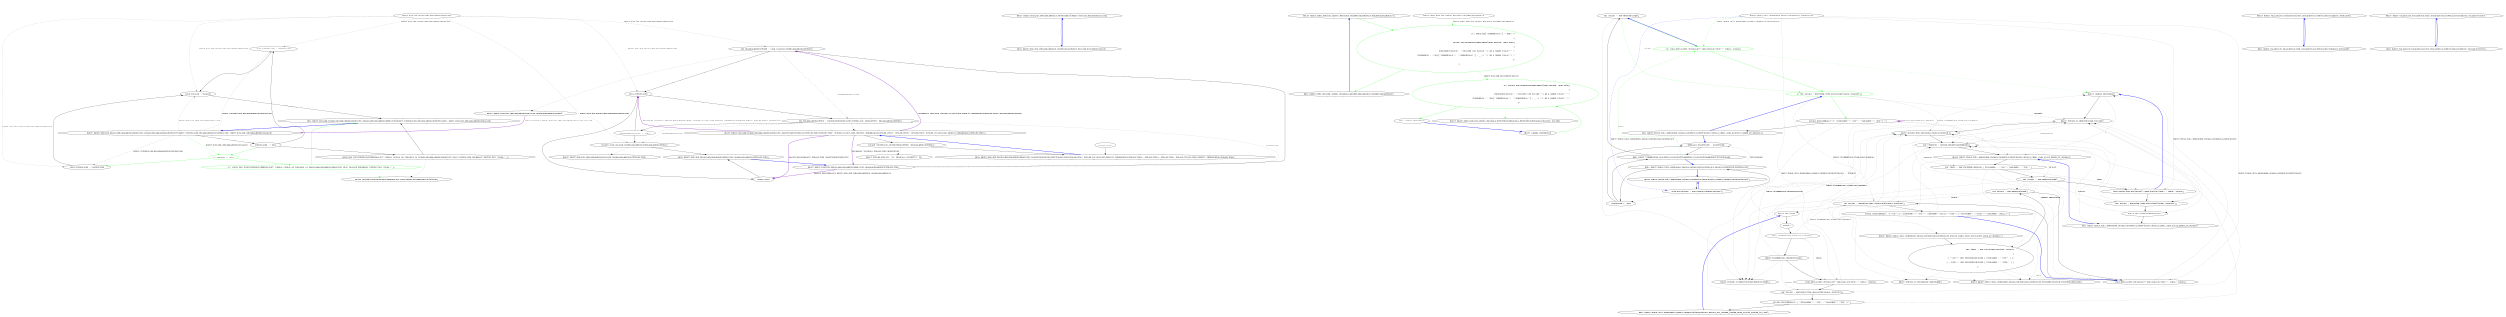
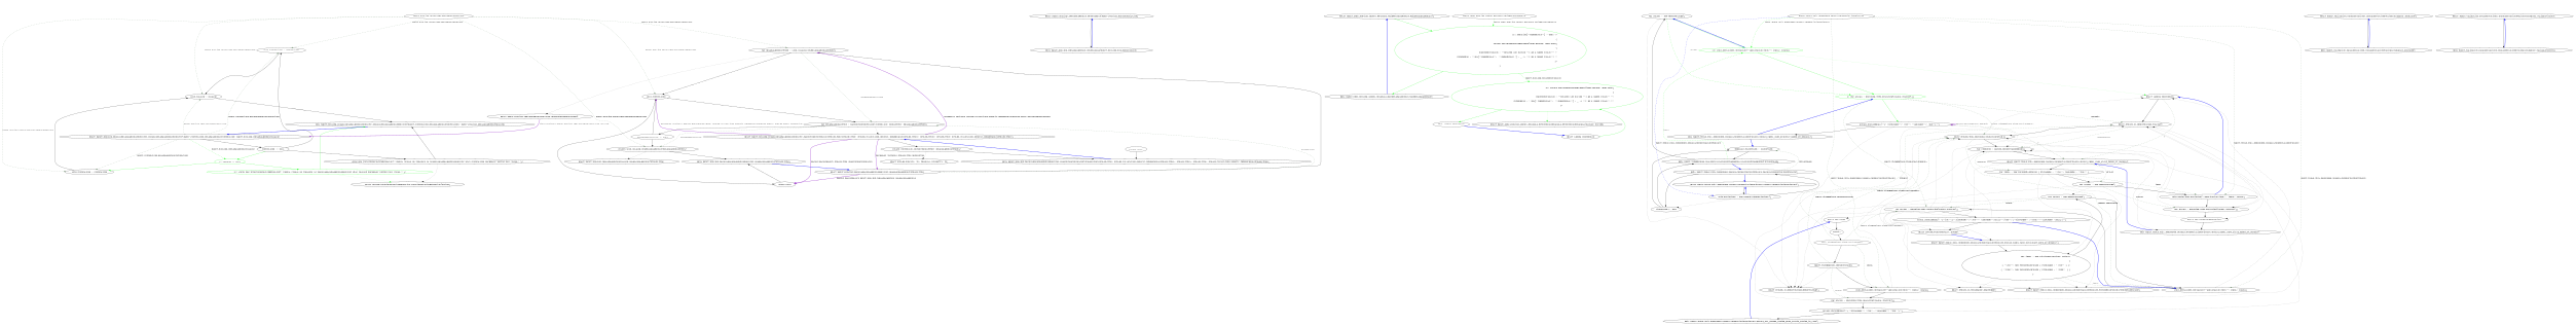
  digraph {
    fontname="Courier Prime"
    node [fontname="Courier Prime" cluster="Nancy.Routing.DefaultMetadataModuleResolver.DefaultMetadataModuleResolver(Nancy.Conventions.MetadataModuleConventions, Nancy.Routing.IMetadataModuleCatalog)" file="MainModule.cs"]
    edge [fontname="Courier Prime" style=solid]
    n1 [label="Nancy.Routing.DefaultMetadataModuleResolver" cluster="" file=""]
    n2 [label="this.conventions = conventions" span="28-28" file=""]
    n3 [label="this.catalog = catalog" span="29-29" file=""]
    n4 [cluster="Nancy.Routing.DefaultMetadataModuleResolver.GetMetadataModule(System.Type)" label="var metadataModuleTypes = this.catalog.GetMetadataModuleTypes()" span="39-39" file=""]
    n5 [cluster="Nancy.Routing.DefaultMetadataModuleResolver.GetMetadataModule(System.Type)" label="this.conventions" span="41-41" file=""]
    n6 [cluster="Nancy.Routing.DefaultMetadataModuleResolver.GetMetadataModule(System.Type)" label="return this.catalog.GetMetadataModule(metadataModuleType);" span="47-47" file=""]
    n7 [label="this.conventions = conventions" span="33-33" file=""]
    n8 [label="Exit Nancy.Routing.DefaultMetadataModuleResolver.DefaultMetadataModuleResolver(Nancy.Conventions.MetadataModuleConventions, Nancy.Routing.IMetadataModuleCatalog)" span="21-21" file=""]
    n9 [cluster="Nancy.Routing.DefaultMetadataModuleResolver.GetMetadataModule(System.Type)" label="var metadataModuleType = SafeInvokeConvention(convention, moduleType, metadataModuleTypes)" span="43-43" file=""]
    n10 [cluster="Nancy.Routing.IMetadataModuleCatalog.GetMetadataModuleTypes()" label="Entry Nancy.Routing.IMetadataModuleCatalog.GetMetadataModuleTypes()" span="14-14" file=""]
    n11 [cluster="Nancy.Routing.DefaultMetadataModuleResolver.GetMetadataModule(System.Type)" label="return null;" span="51-51" file=""]
    n12 [cluster="Nancy.Routing.DefaultMetadataModuleResolver.GetMetadataModule(System.Type)" label="Exit Nancy.Routing.DefaultMetadataModuleResolver.GetMetadataModule(System.Type)" span="37-37" file=""]
    n13 [cluster="Nancy.Routing.IMetadataModuleCatalog.GetMetadataModule(System.Type)" label="Entry Nancy.Routing.IMetadataModuleCatalog.GetMetadataModule(System.Type)" span="21-21" file=""]
    n14 [label="Entry Nancy.Routing.DefaultMetadataModuleResolver.DefaultMetadataModuleResolver(Nancy.Conventions.MetadataModuleConventions, Nancy.Routing.IMetadataModuleCatalog)" span="21-21" file=""]
    n15 [label="conventions == null" span="23-23" file=""]
    n16 [color=green community=0 label="0: catalog == null" span="28-28" file=""]
    n17 [label="throw new InvalidOperationException(''Cannot create an instance of DefaultMetadataModuleResolver with conventions parameter having null value.'');" span="25-25" file=""]
    n18 [color=green community=0 label="15: throw new InvalidOperationException(''Cannot create an instance of DefaultMetadataModuleResolver with catalog parameter having null value.'');" span="30-30" file=""]
    n19 [cluster="System.InvalidOperationException.InvalidOperationException(string)" label="Entry System.InvalidOperationException.InvalidOperationException(string)" span="0-0" file=""]
    n20 [cluster="Nancy.Routing.DefaultMetadataModuleResolver.GetMetadataModule(System.Type)" label="Entry Nancy.Routing.DefaultMetadataModuleResolver.GetMetadataModule(System.Type)" span="37-37" file=""]
    n21 [cluster="Nancy.Routing.DefaultMetadataModuleResolver.GetMetadataModule(System.Type)" label="metadataModuleType != null" span="45-45" file=""]
    n22 [cluster="Nancy.Routing.DefaultMetadataModuleResolver.SafeInvokeConvention(System.Func<System.Type, System.Collections.Generic.IEnumerable<System.Type>, System.Type>, System.Type, System.Collections.Generic.IEnumerable<System.Type>)" label="Entry Nancy.Routing.DefaultMetadataModuleResolver.SafeInvokeConvention(System.Func<System.Type, System.Collections.Generic.IEnumerable<System.Type>, System.Type>, System.Type, System.Collections.Generic.IEnumerable<System.Type>)" span="54-54" file=""]
    n23 [cluster="Nancy.Routing.DefaultMetadataModuleResolver.SafeInvokeConvention(System.Func<System.Type, System.Collections.Generic.IEnumerable<System.Type>, System.Type>, System.Type, System.Collections.Generic.IEnumerable<System.Type>)" label="return convention.Invoke(moduleType, metadataModuleTypes);" span="58-58" file=""]
    n24 [cluster="Nancy.Routing.DefaultMetadataModuleResolver.SafeInvokeConvention(System.Func<System.Type, System.Collections.Generic.IEnumerable<System.Type>, System.Type>, System.Type, System.Collections.Generic.IEnumerable<System.Type>)" label="Exit Nancy.Routing.DefaultMetadataModuleResolver.SafeInvokeConvention(System.Func<System.Type, System.Collections.Generic.IEnumerable<System.Type>, System.Type>, System.Type, System.Collections.Generic.IEnumerable<System.Type>)" span="54-54" file=""]
    n25 [cluster="System.Func<T1, T2, TResult>.Invoke(T1, T2)" label="Entry System.Func<T1, T2, TResult>.Invoke(T1, T2)" span="0-0" file=""]
    n26 [cluster="Nancy.Routing.DefaultMetadataModuleResolver.SafeInvokeConvention(System.Func<System.Type, System.Collections.Generic.IEnumerable<System.Type>, System.Type>, System.Type, System.Collections.Generic.IEnumerable<System.Type>)" label="return null;" span="62-62" file=""]
    n27 [cluster="Nancy.Routing.IMetadataModule.GetMetadata(Nancy.Routing.RouteDescription)" file="IMetadataModule.cs" label="Entry Nancy.Routing.IMetadataModule.GetMetadata(Nancy.Routing.RouteDescription)" span="20-20"]
    n28 [cluster="Nancy.Routing.IMetadataModule.GetMetadata(Nancy.Routing.RouteDescription)" file="IMetadataModule.cs" label="Exit Nancy.Routing.IMetadataModule.GetMetadata(Nancy.Routing.RouteDescription)" span="20-20"]
    n29 [cluster="Nancy.Demo.Hosting.Aspnet.Metadata.MainMetadataModule.MainMetadataModule()" file="MainMetadataModule.cs" label="Entry Nancy.Demo.Hosting.Aspnet.Metadata.MainMetadataModule.MainMetadataModule()" span="6-6"]
    n30 [cluster="Nancy.Demo.Hosting.Aspnet.Metadata.MainMetadataModule.MainMetadataModule()" color=green community=0 file="MainMetadataModule.cs" label="16: Describe[''NamedRoute''] = desc =>\r\n                {\r\n                    return new MyUberRouteMetadata(desc.Method, desc.Path)\r\n                        {\r\n                            SuperDescription = ''Returns the string \''I am a named route!\'''',\r\n                            CodeSample = ''Get[\''NamedRoute\'', \''/namedRoute\''] = _ => \''I am a named route!\'';''\r\n                        };\r\n                }" span="8-15"]
    n31 [cluster="Nancy.Demo.Hosting.Aspnet.Metadata.MainMetadataModule.MainMetadataModule()" file="MainMetadataModule.cs" label="Exit Nancy.Demo.Hosting.Aspnet.Metadata.MainMetadataModule.MainMetadataModule()" span="6-6"]
    n32 [cluster="lambda expression" color=green community=0 file="MainMetadataModule.cs" label="16: return new MyUberRouteMetadata(desc.Method, desc.Path)\r\n                        {\r\n                            SuperDescription = ''Returns the string \''I am a named route!\'''',\r\n                            CodeSample = ''Get[\''NamedRoute\'', \''/namedRoute\''] = _ => \''I am a named route!\'';''\r\n                        };" span="10-14"]
    n33 [cluster="lambda expression" file="MainMetadataModule.cs" label="Exit lambda expression" span="8-15"]
    n34 [cluster="Nancy.Demo.Hosting.Aspnet.Metadata.MyUberRouteMetadata.MyUberRouteMetadata(string, string)" file="MainMetadataModule.cs" label="Entry Nancy.Demo.Hosting.Aspnet.Metadata.MyUberRouteMetadata.MyUberRouteMetadata(string, string)" span="4-4"]
    n35 [cluster="lambda expression" file="MainMetadataModule.cs" label="Entry lambda expression" span="8-15"]
    n36 [file="MainMetadataModule.cs" label="Nancy.Demo.Hosting.Aspnet.Metadata.MainMetadataModule" cluster=""]
    n37 [cluster="Nancy.Tests.Unit.Responses.DefaultJsonSerializerFixture.Should_camel_case_property_names_by_default()" label="var output = new MemoryStream()" span="27-27"]
    n38 [cluster="Nancy.Tests.Unit.Responses.DefaultJsonSerializerFixture.Should_camel_case_property_names_by_default()" color=green community=0 label="10: this.serializer.Serialize(''application/json'', input, output)" span="28-28"]
    n39 [cluster="Nancy.Tests.Unit.Responses.DefaultJsonSerializerFixture.Should_camel_case_property_names_by_default()" color=green community=0 label="6: var actual = Encoding.UTF8.GetString(output.ToArray())" span="29-29"]
    n40 [cluster="System.IO.MemoryStream.MemoryStream()" label="Entry System.IO.MemoryStream.MemoryStream()" span="0-0"]
    n41 [cluster="lambda expression" label="Entry lambda expression" span="55-70"]
    n42 [cluster="System.IO.MemoryStream.ToArray()" label="Entry System.IO.MemoryStream.ToArray()" span="0-0"]
    n43 [cluster="System.Text.Encoding.GetString(byte[])" label="Entry System.Text.Encoding.GetString(byte[])" span="0-0"]
    n44 [cluster="Nancy.Tests.Unit.Responses.DefaultJsonSerializerFixture.Should_camel_case_dictionary_keys_by_default()" label="var actual = Encoding.UTF8.GetString(output.ToArray())" span="63-63"]
    n45 [cluster="Nancy.Tests.Unit.Responses.DefaultJsonSerializerFixture.Should_camel_case_property_names_by_default()" label="actual.ShouldEqual(''{\''firstName\'':\''Joe\'',\''lastName\'':\''Doe\''}'')" span="32-32"]
    n46 [cluster="Nancy.Tests.Unit.Responses.DefaultJsonSerializerFixture.Should_camel_case_field_names_by_default()" label="Entry Nancy.Tests.Unit.Responses.DefaultJsonSerializerFixture.Should_camel_case_field_names_by_default()" span="36-36"]
    n47 [cluster="Nancy.Tests.Unit.Responses.DefaultJsonSerializerFixture.DefaultJsonSerializerFixture()" label="Entry Nancy.Tests.Unit.Responses.DefaultJsonSerializerFixture.DefaultJsonSerializerFixture()" span="15-15"]
    n48 [cluster="Nancy.Tests.Unit.Responses.DefaultJsonSerializerFixture.DefaultJsonSerializerFixture()" label="this.serializer = new DefaultJsonSerializer()" span="17-17"]
    n49 [cluster="Nancy.ViewEngines.DotLiquid.DotLiquidViewEngine.DotLiquidViewEngine(IFileSystem)" label="fileSystem != null" span="25-25"]
    n50 [cluster="Nancy.Tests.Unit.Responses.DefaultJsonSerializerFixture.DefaultJsonSerializerFixture()" label="Exit Nancy.Tests.Unit.Responses.DefaultJsonSerializerFixture.DefaultJsonSerializerFixture()" span="15-15"]
    n51 [cluster="Nancy.ViewEngines.DotLiquid.DotLiquidViewEngine.DotLiquidViewEngine(IFileSystem)" label="Template.FileSystem = fileSystem" span="28-28"]
    n52 [cluster="Nancy.ViewEngines.DotLiquid.DotLiquidViewEngine.DotLiquidViewEngine(IFileSystem)" label="Exit Nancy.ViewEngines.DotLiquid.DotLiquidViewEngine.DotLiquidViewEngine(IFileSystem)" span="23-23"]
    n53 [cluster="lambda expression" label="var rendered = parsed.Render(hashedModel)" span="64-64"]
    n54 [cluster="Nancy.Tests.Unit.Responses.DefaultJsonSerializerFixture.PersonWithFields.PersonWithFields()" label="Entry Nancy.Tests.Unit.Responses.DefaultJsonSerializerFixture.PersonWithFields.PersonWithFields()" span="92-92"]
    n55 [cluster="Nancy.Tests.Unit.Responses.DefaultJsonSerializerFixture.Should_camel_case_field_names_by_default()" label="var input = new PersonWithFields { FirstName = ''Joe'', LastName = ''Doe'' }" span="39-39"]
    n56 [cluster="Nancy.Tests.Unit.Responses.DefaultJsonSerializerFixture.Should_camel_case_dictionary_keys_by_default()" label="Entry Nancy.Tests.Unit.Responses.DefaultJsonSerializerFixture.Should_camel_case_dictionary_keys_by_default()" span="51-51"]
    n57 [cluster="Nancy.Tests.Unit.Responses.DefaultJsonSerializerFixture.Should_camel_case_field_names_by_default()" label="var output = new MemoryStream()" span="42-42"]
    n58 [cluster="Nancy.Tests.Unit.Responses.DefaultJsonSerializerFixture.Should_camel_case_dictionary_keys_by_default()" label="var input = new Dictionary<string, object>\r\n            {\r\n                { ''Joe'', new PersonWithFields { FirstName = ''Joe'' } },\r\n                { ''John'', new PersonWithFields { FirstName = ''John'' } }\r\n            }" span="54-58"]
    n59 [cluster="Nancy.Tests.Unit.Responses.DefaultJsonSerializerFixture.Should_camel_case_field_names_by_default()" label="this.serializer.Serialize(''application/json'', input, output)" span="43-43"]
    n60 [cluster="Unk.Parse" label="Entry Unk.Parse"]
    n61 [cluster="Nancy.Tests.Unit.Responses.DefaultJsonSerializerFixture.Should_not_change_casing_when_retain_casing_is_true()" label=dynamic]
    n62 [cluster="Nancy.Tests.Unit.Responses.DefaultJsonSerializerFixture.Should_not_change_casing_when_retain_casing_is_true()" label="Exit.ViewEngines.ViewLocationResult"]
    n63 [cluster="Nancy.Tests.Unit.Responses.DefaultJsonSerializerFixture.Should_not_change_casing_when_retain_casing_is_true()" label="this.serializer.Serialize(''application/json'', input, output)" span="80-80"]
    n64 [cluster="Nancy.Tests.Unit.Responses.DefaultJsonSerializerFixture.Should_not_change_casing_when_retain_casing_is_true()" label="var actual = Encoding.UTF8.GetString(output.ToArray())" span="81-81"]
    n65 [cluster="Nancy.Tests.Unit.Responses.DefaultJsonSerializerFixture.Should_not_change_casing_when_retain_casing_is_true()" label="actual.ShouldEqual(''{\''FirstName\'':\''Joe\'',\''lastName\'':\''Doe\''}'')" span="84-84"]
    n66 [cluster="Nancy.Tests.Unit.Responses.DefaultJsonSerializerFixture.Should_not_change_casing_when_retain_casing_is_true()" label="Exit Nancy.Tests.Unit.Responses.DefaultJsonSerializerFixture.Should_not_change_casing_when_retain_casing_is_true()" span="70-70"]
    n67 [cluster="Nancy.Tests.Unit.Responses.DefaultJsonSerializerFixture.Should_camel_case_field_names_by_default()" label="var actual = Encoding.UTF8.GetString(output.ToArray())" span="44-44"]
    n68 [cluster="Unk.FromAnonymousObject" label="Entry Unk.FromAnonymousObject"]
    n69 [cluster="Nancy.Tests.Unit.Responses.DefaultJsonSerializerFixture.Should_camel_case_field_names_by_default()" label="Exit Nancy.Tests.Unit.Responses.DefaultJsonSerializerFixture.Should_camel_case_field_names_by_default()" span="36-36"]
    n70 [cluster="Nancy.Tests.Unit.Responses.DefaultJsonSerializerFixture.Should_camel_case_dictionary_keys_by_default()" label="this.serializer.Serialize(''application/json'', input, output)" span="62-62"]
    n71 [cluster="Nancy.Tests.Unit.Responses.DefaultJsonSerializerFixture.Should_not_change_casing_when_retain_casing_is_true()" label="Nancy.ViewEngines.IRenderContext"]
    n72 [cluster="System.IO.TextReader.ReadToEnd()" label="Entry System.IO.TextReader.ReadToEnd()" span="0-0"]
    n73 [cluster="Nancy.Tests.Unit.Responses.DefaultJsonSerializerFixture.Should_camel_case_dictionary_keys_by_default()" label="actual.ShouldEqual(''{\''joe\'':{\''firstName\'':\''Joe\'',\''lastName\'':null},\''john\'':{\''firstName\'':\''John\'',\''lastName\'':null}}'')" span="66-66"]
+   n74 [cluster="System.Func<TResult>.Invoke()" label="Entry System.Func<TResult>.Invoke()" span="0-0"]
    n75 [cluster="Nancy.Tests.Unit.Responses.DefaultJsonSerializerFixture.Should_camel_case_property_names_by_default()" label="Exit Nancy.Tests.Unit.Responses.DefaultJsonSerializerFixture.Should_camel_case_property_names_by_default()" span="21-21"]
    n76 [cluster="Nancy.Tests.Unit.Responses.DefaultJsonSerializerFixture.Should_camel_case_dictionary_keys_by_default()" label="var output = new MemoryStream()" span="61-61"]
    n77 [label="Nancy.Tests.Unit.Responses.DefaultJsonSerializerFixture" cluster=""]
    n78 [cluster="Nancy.Validation.DataAnnotations.IDataAnnotationsValidatorAdapter.GetRules()" file="RequestHeaders.cs" label="Entry Nancy.Validation.DataAnnotations.IDataAnnotationsValidatorAdapter.GetRules()" span="13-13"]
    n79 [cluster="Nancy.Validation.DataAnnotations.IDataAnnotationsValidatorAdapter.GetRules()" file="RequestHeaders.cs" label="Exit Nancy.Validation.DataAnnotations.IDataAnnotationsValidatorAdapter.GetRules()" span="13-13"]
    n80 [cluster="Nancy.Validation.DataAnnotations.IDataAnnotationsValidatorAdapter.Validate(object)" file="RequestHeaders.cs" label="Entry Nancy.Validation.DataAnnotations.IDataAnnotationsValidatorAdapter.Validate(object)" span="20-20"]
    n81 [cluster="Nancy.Validation.DataAnnotations.IDataAnnotationsValidatorAdapter.Validate(object)" file="RequestHeaders.cs" label="Exit Nancy.Validation.DataAnnotations.IDataAnnotationsValidatorAdapter.Validate(object)" span="20-20"]
    n1 -> n2 [color=darkseagreen4 label="Nancy.Routing.DefaultMetadataModuleResolver" style=dashed]
    n1 -> n3 [color=darkseagreen4 label="Nancy.Routing.DefaultMetadataModuleResolver" style=dashed]
    n1 -> n4 [color=darkseagreen4 label="Nancy.Routing.DefaultMetadataModuleResolver" style=dashed]
    n1 -> n5 [color=darkseagreen4 label="Nancy.Routing.DefaultMetadataModuleResolver" style=dashed]
    n1 -> n6 [color=darkseagreen4 label="Nancy.Routing.DefaultMetadataModuleResolver" style=dashed]
    n1 -> n7 [color=darkseagreen4 label="Nancy.Routing.DefaultMetadataModuleResolver" style=dashed]
    n2 -> n3
    n3 -> n8
    n4 -> n5
    n4 -> n9 [color=darkseagreen4 label=metadataModuleTypes style=dashed]
    n4 -> n10 [style=dotted]
    n5 -> n9
    n5 -> n11
    n6 -> n12
    n6 -> n13 [style=dotted]
    n7 -> n3
    n8 -> n14 [color=blue style=bold]
    n9 -> n6 [color=darkseagreen4 label=metadataModuleType style=dashed]
    n9 -> n21
    n9 -> n22 [style=dotted]
    n10 -> n14 [color=darkorchid label="Field variable Nancy.Routing.IMetadataModuleCatalog catalog" style=bold]
    n11 -> n12
    n12 -> n20 [color=blue style=bold]
    n14 -> n2 [color=darkseagreen4 label="Nancy.Conventions.MetadataModuleConventions" style=dashed]
    n14 -> n3 [color=darkseagreen4 label="Nancy.Routing.IMetadataModuleCatalog" style=dashed]
    n14 -> n7 [color=darkseagreen4 label="Nancy.Conventions.MetadataModuleConventions" style=dashed]
    n14 -> n15
    n14 -> n16 [color=green label="Nancy.Routing.IMetadataModuleCatalog" style=dashed]
    n15 -> n2
    n15 -> n16 [color=green]
    n15 -> n17
    n16 -> n7 [color=green]
    n16 -> n18 [color=green]
    n17 -> n8
    n17 -> n19 [style=dotted]
    n18 -> n8 [color=green]
    n18 -> n19 [color=green style=dotted]
    n20 -> n4
    n20 -> n9 [color=darkseagreen4 label="System.Type" style=dashed]
    n20 -> n11 [color=darkorchid label="method methodReturn Nancy.Routing.IMetadataModule GetMetadataModule" style=bold]
    n21 -> n5
    n21 -> n6
    n22 -> n4 [color=darkorchid label="Parameter variable System.Collections.Generic.IEnumerable<System.Type> metadataModuleTypes" style=bold]
    n22 -> n5 [color=darkorchid label="Parameter variable System.Func<System.Type, System.Collections.Generic.IEnumerable<System.Type>, System.Type> convention" style=bold]
    n22 -> n11 [color=darkorchid label="method methodReturn System.Type SafeInvokeConvention" style=bold]
    n22 -> n20 [color=darkorchid label="Parameter variable System.Type moduleType" style=bold]
    n22 -> n23
    n23 -> n24
    n23 -> n25 [style=dotted]
    n24 -> n22 [color=blue style=bold]
    n26 -> n24
    n27 -> n28
    n28 -> n27 [color=blue style=bold]
    n29 -> n30 [color=green]
    n30 -> n31 [color=green]
    n30 -> n32 [color=green label="Nancy.Routing.RouteDescription" style=dashed]
    n31 -> n29 [color=blue style=bold]
    n32 -> n33 [color=green]
    n32 -> n34 [color=green style=dotted]
    n33 -> n35 [color=blue style=bold]
    n35 -> n32 [color=green]
    n36 -> n30 [color=green label="Nancy.Demo.Hosting.Aspnet.Metadata.MainMetadataModule" style=dashed]
    n37 -> n38 [color=green]
    n37 -> n39 [color=green label=output style=dashed]
    n37 -> n40 [style=dotted]
    n38 -> n37 [color=blue style=bold]
    n38 -> n39 [color=green]
    n38 -> n41 [color=green style=dotted]
    n39 -> n42 [color=darkseagreen4 label=dynamic style=dashed]
    n39 -> n43 [color=darkseagreen4 label="Nancy.ViewEngines.ViewLocationResult" style=dashed]
    n39 -> n44 [color=darkseagreen4 label="Nancy.ViewEngines.ViewLocationResult" style=dashed]
    n39 -> n45 [color=green]
    n41 -> n42
    n41 -> n46 [color=darkseagreen4 label="?" style=dashed]
    n42 -> n43
    n42 -> n53 [color=darkseagreen4 label=hashedModel style=dashed]
    n42 -> n67 [style=dotted]
    n42 -> n68 [style=dotted]
    n43 -> n53
    n43 -> n69 [style=dotted]
    n43 -> n70 [color=darkseagreen4 label="lambda expression" style=dashed]
    n44 -> n42 [style=dotted]
    n44 -> n43 [style=dotted]
    n44 -> n60 [style=dotted]
    n44 -> n72 [style=dotted]
    n44 -> n73
+   n44 -> n74 [style=dotted]
    n45 -> n40 [style=dotted]
    n45 -> n45 [color=darkorchid label="method methodReturn dynamic " style=bold]
    n45 -> n46 [color=darkseagreen4 label="?" style=dashed]
    n45 -> n53 [style=dotted]
    n45 -> n75
    n46 -> n55
    n46 -> n56 [style=dotted]
    n46 -> n57 [color=darkseagreen4 label=writer style=dashed]
    n47 -> n48
    n48 -> n47 [color=blue style=bold]
    n48 -> n49 [style=dotted]
    n48 -> n50
    n49 -> n51
    n49 -> n52
    n50 -> n47 [color=blue style=bold]
    n50 -> n49
    n50 -> n51 [color=darkseagreen4 label=IFileSystem style=dashed]
    n51 -> n52
    n52 -> n37
    n52 -> n38 [color=green label=input style=dashed]
    n52 -> n50 [color=blue style=bold]
    n53 -> n46
    n53 -> n54 [style=dotted]
    n53 -> n55 [color=darkseagreen4 label=rendered style=dashed]
    n55 -> n54 [style=dotted]
    n55 -> n57
    n55 -> n58 [style=dotted]
    n55 -> n59 [color=darkseagreen4 label=input style=dashed]
    n56 -> n58
    n57 -> n40 [style=dotted]
    n57 -> n59
    n57 -> n67 [color=darkseagreen4 label=output style=dashed]
    n57 -> n76 [style=dotted]
    n58 -> n54 [style=dotted]
    n58 -> n70 [color=darkseagreen4 label=input style=dashed]
    n58 -> n72 [style=dotted]
    n58 -> n76
    n59 -> n41 [color=blue style=bold]
    n59 -> n67
    n60 -> n61
    n61 -> n42 [color=darkseagreen4 label=dynamic style=dashed]
    n61 -> n62
    n62 -> n43 [color=darkseagreen4 label="Nancy.ViewEngines.ViewLocationResult" style=dashed]
    n62 -> n44 [color=darkseagreen4 label="Nancy.ViewEngines.ViewLocationResult" style=dashed]
    n62 -> n63 [color=darkseagreen4 label=input style=dashed]
    n62 -> n71
    n63 -> n41 [style=dotted]
    n63 -> n64
    n64 -> n42 [style=dotted]
    n64 -> n43 [style=dotted]
    n64 -> n65
    n65 -> n53 [style=dotted]
    n65 -> n66
    n66 -> n60 [color=blue style=bold]
    n67 -> n42 [style=dotted]
    n67 -> n43 [style=dotted]
    n67 -> n68
    n68 -> n53 [style=dotted]
    n68 -> n69
    n69 -> n46 [color=blue style=bold]
    n70 -> n41 [style=dotted]
    n70 -> n44
    n71 -> n40 [style=dotted]
    n71 -> n43 [color=darkseagreen4 label="Nancy.ViewEngines.IRenderContext" style=dashed]
    n71 -> n63
    n71 -> n64 [color=darkseagreen4 label=output style=dashed]
    n73 -> n53 [style=dotted]
    n73 -> n70 [color=blue style=bold]
+   n73 -> n74
+   n74 -> n56 [color=blue style=bold]
    n75 -> n39 [color=blue style=bold]
    n75 -> n51 [color=blue style=bold]
    n76 -> n40 [style=dotted]
    n76 -> n44 [color=darkseagreen4 label=output style=dashed]
    n76 -> n70
    n77 -> n38 [color=green label="Nancy.Tests.Unit.Responses.DefaultJsonSerializerFixture" style=dashed]
    n77 -> n48 [color=blue label="Nancy.Tests.Unit.Responses.DefaultJsonSerializerFixture" style=dashed]
    n77 -> n59 [color=darkseagreen4 label="Nancy.Tests.Unit.Responses.DefaultJsonSerializerFixture" style=dashed]
    n77 -> n63 [color=darkseagreen4 label="Nancy.Tests.Unit.Responses.DefaultJsonSerializerFixture" style=dashed]
    n77 -> n70 [color=darkseagreen4 label="Nancy.Tests.Unit.Responses.DefaultJsonSerializerFixture" style=dashed]
    n78 -> n79
    n79 -> n78 [color=blue style=bold]
    n80 -> n81
    n81 -> n80 [color=blue style=bold]
  }
